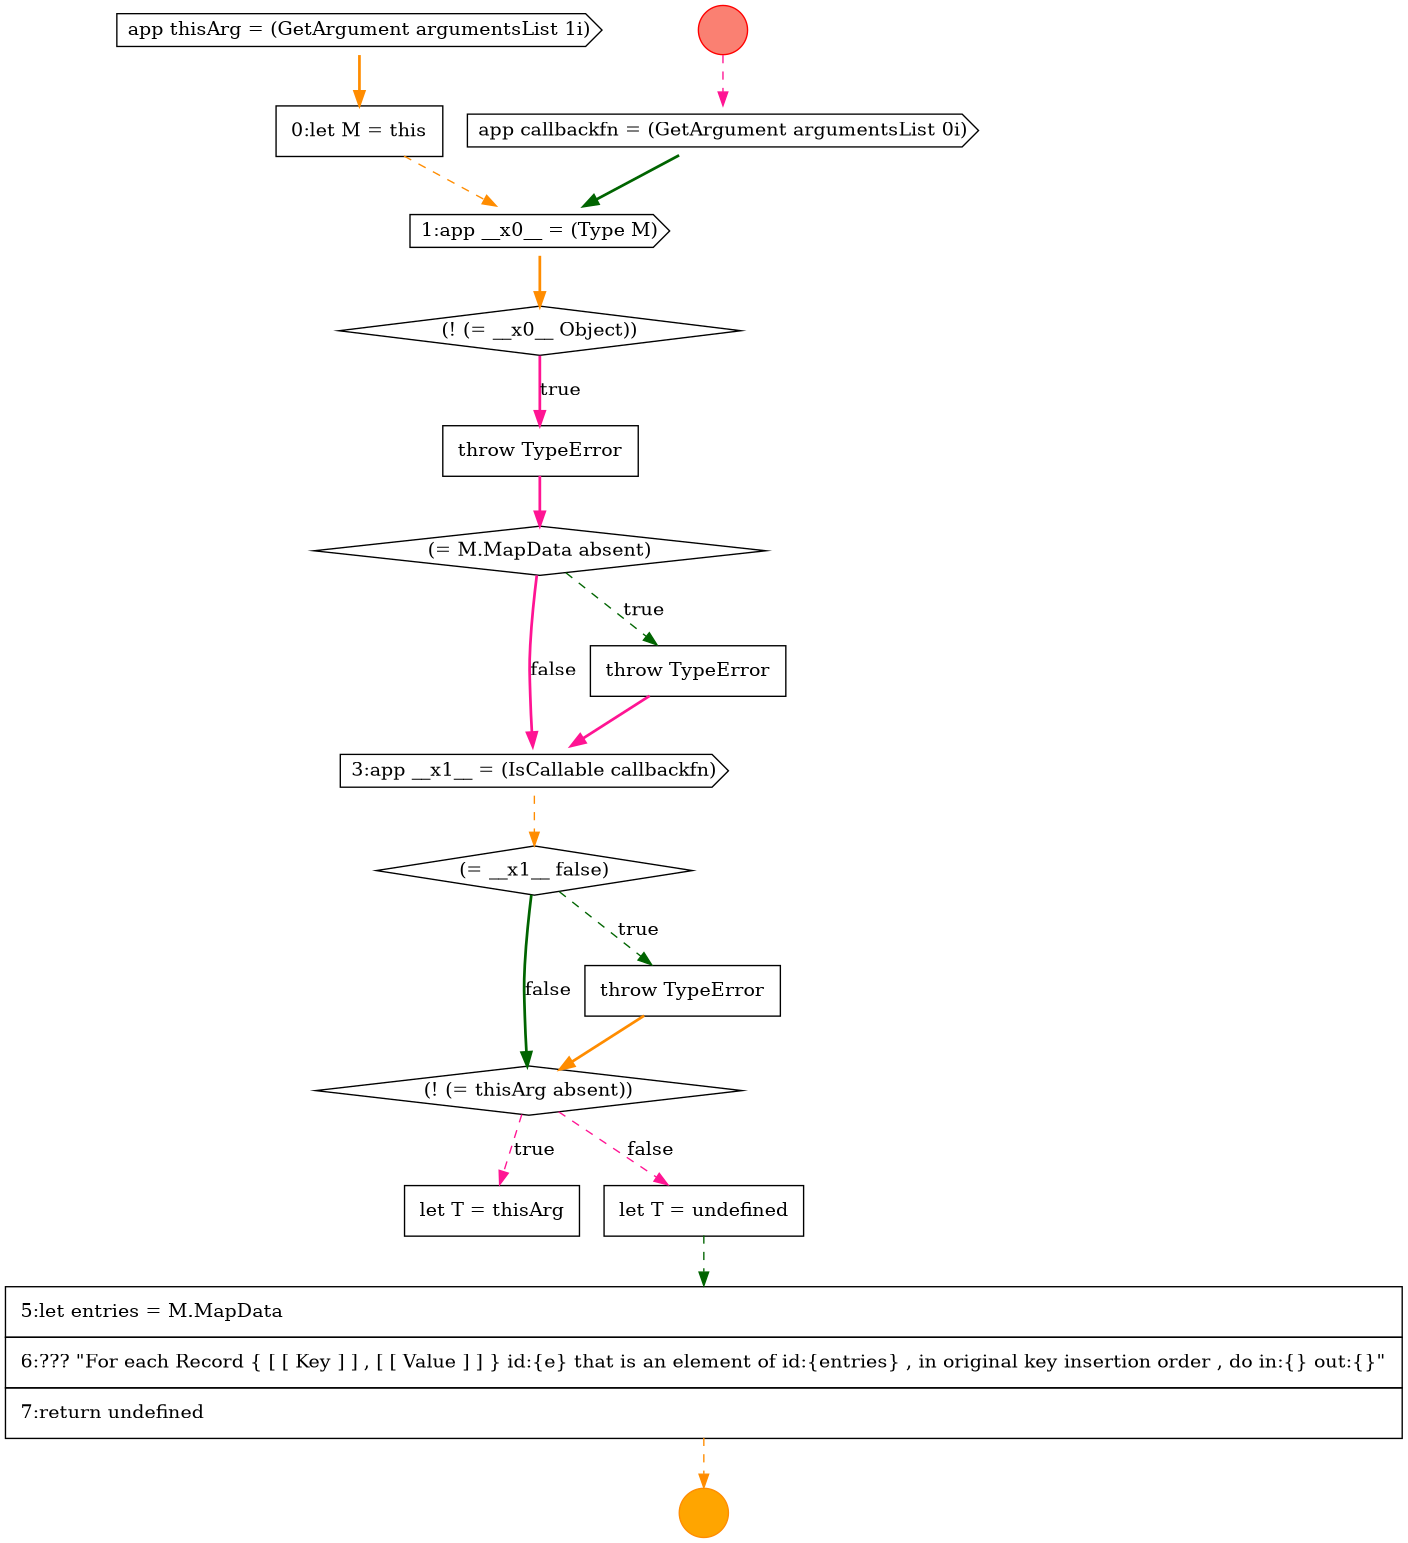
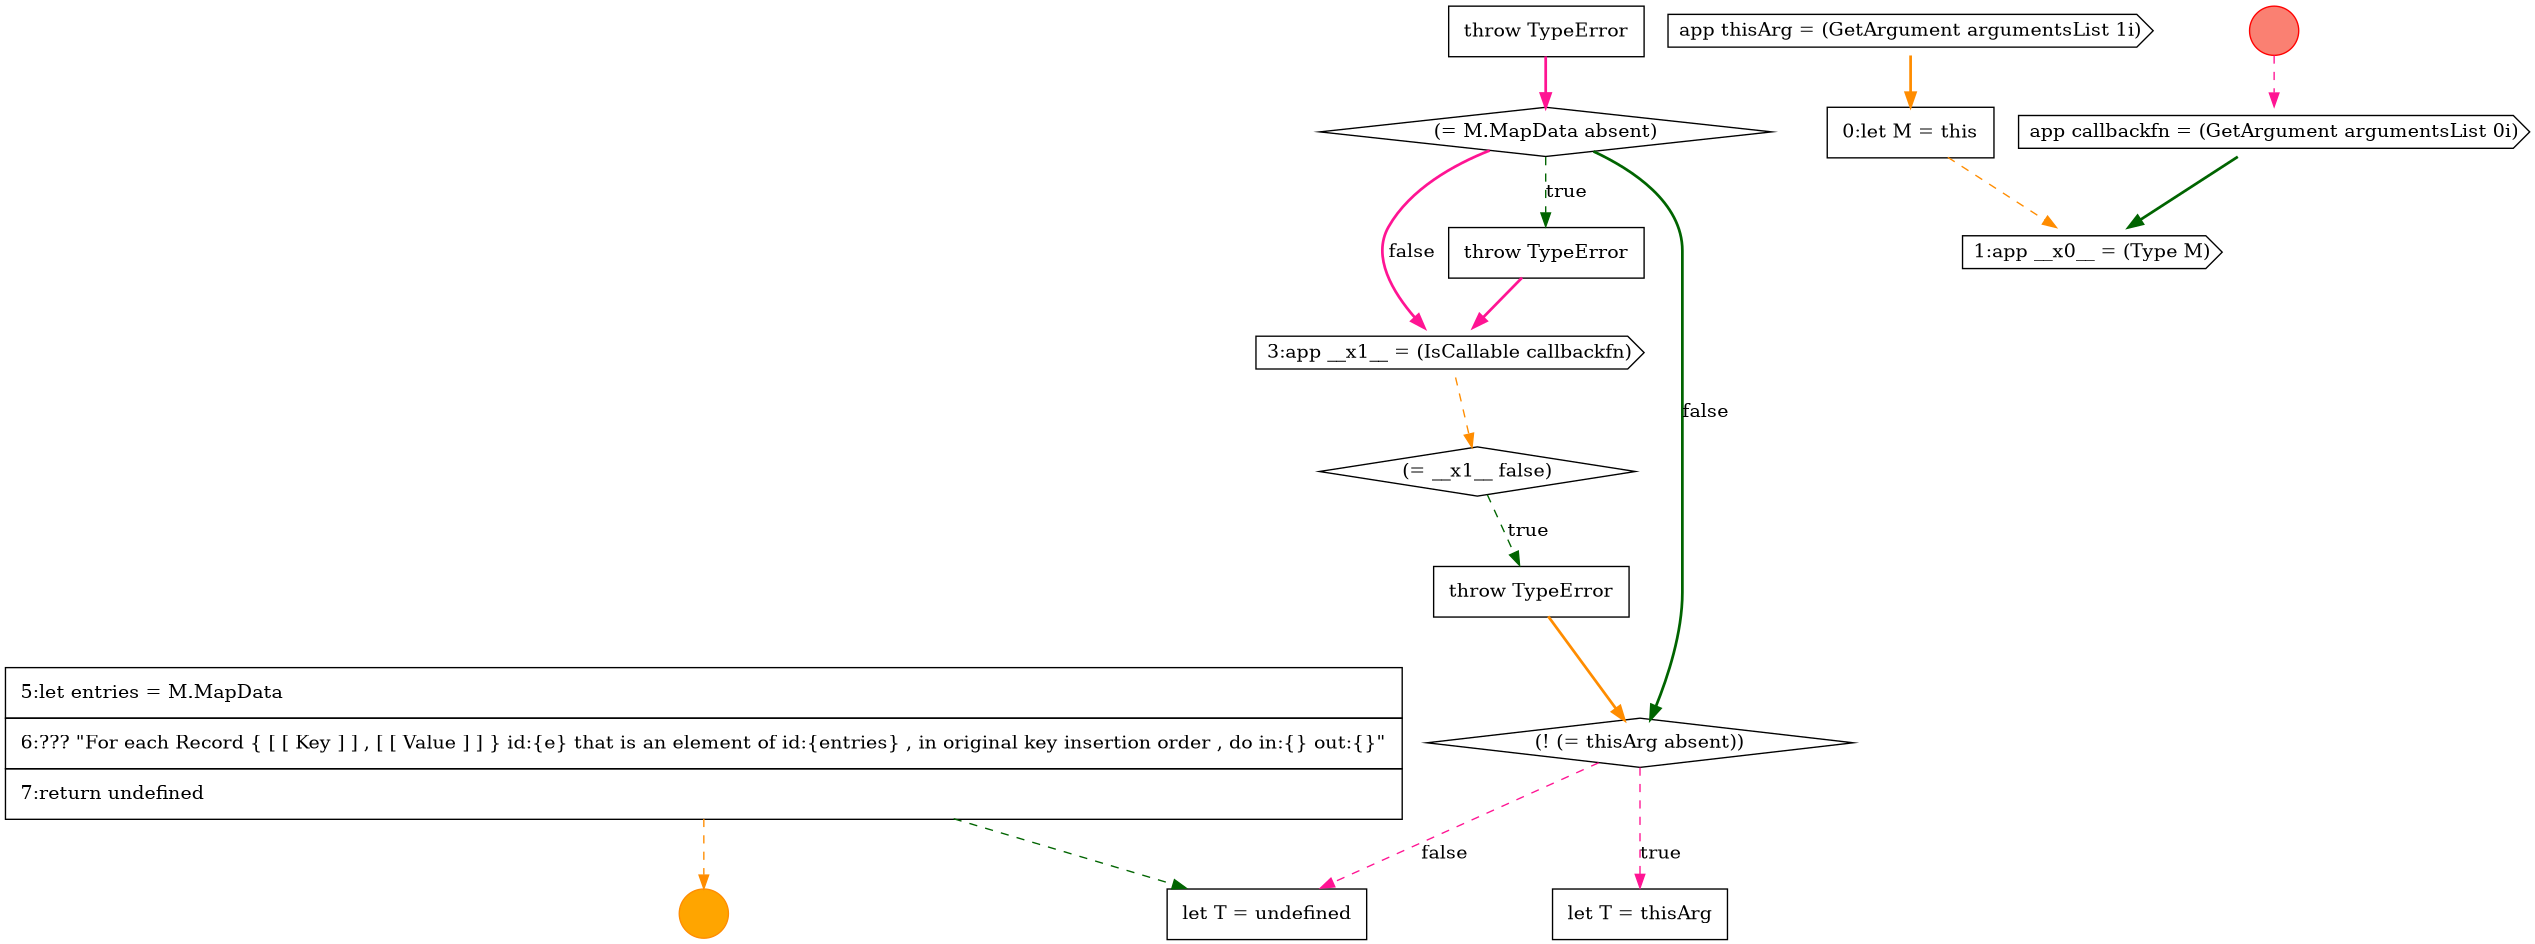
  digraph {
    fontname="DejaVu Serif"
    node [color=black fillcolor=white fontname="DejaVu Serif" shape=none style=filled]
    edge [color=deeppink fontname="DejaVu Serif" style=dashed]
    n1 [label=<<font color="black">     <table border="0" cellborder="1" cellspacing="0" cellpadding="10">       <tr><td align="left">let T = thisArg</td></tr>     </table>   </font>> margin=0]
    n2 [label=<<font color="black">     <table border="0" cellborder="1" cellspacing="0" cellpadding="10">       <tr><td align="left">5:let entries = M.MapData</td></tr>       <tr><td align="left">6:??? &quot;For each Record { [ [ Key ] ] , [ [ Value ] ] } id:{e} that is an element of id:{entries} , in original key insertion order , do in:{} out:{}&quot;</td></tr>       <tr><td align="left">7:return undefined</td></tr>     </table>   </font>> margin=0]
    n3 [color=darkorange fillcolor=orange label=" " shape=circle]
    n4 [label=<<font color="black">3:app __x1__ = (IsCallable callbackfn)</font>> shape=cds]
    n5 [label=<<font color="black">(= __x1__ false)</font>> shape=diamond]
    n6 [label=<<font color="black">(! (= thisArg absent))</font>> shape=diamond]
    n7 [label=<<font color="black">     <table border="0" cellborder="1" cellspacing="0" cellpadding="10">       <tr><td align="left">throw TypeError</td></tr>     </table>   </font>> margin=0]
-   n8 [label=<<font color="black">(! (= __x0__ Object))</font>> shape=diamond]
    n9 [label=<<font color="black">     <table border="0" cellborder="1" cellspacing="0" cellpadding="10">       <tr><td align="left">throw TypeError</td></tr>     </table>   </font>> margin=0]
    n10 [label=<<font color="black">(= M.MapData absent)</font>> shape=diamond]
    n11 [label=<<font color="black">     <table border="0" cellborder="1" cellspacing="0" cellpadding="10">       <tr><td align="left">throw TypeError</td></tr>     </table>   </font>> margin=0]
    n12 [label=<<font color="black">app thisArg = (GetArgument argumentsList 1i)</font>> shape=cds]
    n13 [label=<<font color="black">     <table border="0" cellborder="1" cellspacing="0" cellpadding="10">       <tr><td align="left">0:let M = this</td></tr>     </table>   </font>> margin=0]
    n14 [label=<<font color="black">1:app __x0__ = (Type M)</font>> shape=cds]
    n15 [label=<<font color="black">     <table border="0" cellborder="1" cellspacing="0" cellpadding="10">       <tr><td align="left">let T = undefined</td></tr>     </table>   </font>> margin=0]
    n16 [label=<<font color="black">app callbackfn = (GetArgument argumentsList 0i)</font>> shape=cds]
    n17 [color=red fillcolor=salmon label=" " shape=circle]
    n2 -> n3 [color=darkorange]
    n4 -> n5 [color=darkorange]
-   n5 -> n6 [color=darkgreen label=<<font color="black">false</font>> style=bold]
+   n10 -> n6 [color=darkgreen label=<<font color="black">false</font>> style=bold]
    n5 -> n7 [color=darkgreen label=<<font color="black">true</font>>]
    n6 -> n1 [label=<<font color="black">true</font>>]
    n6 -> n15 [label=<<font color="black">false</font>>]
    n7 -> n6 [color=darkorange style=bold]
-   n8 -> n9 [label=<<font color="black">true</font>> style=bold]
    n9 -> n10 [style=bold]
    n10 -> n4 [label=<<font color="black">false</font>> style=bold]
    n10 -> n11 [color=darkgreen label=<<font color="black">true</font>>]
    n11 -> n4 [style=bold]
    n12 -> n13 [color=darkorange style=bold]
    n13 -> n14 [color=darkorange]
-   n14 -> n8 [color=darkorange style=bold]
-   n15 -> n2 [color=darkgreen]
+   n2 -> n15 [color=darkgreen]
    n16 -> n14 [color=darkgreen style=bold]
    n17 -> n16
  }
